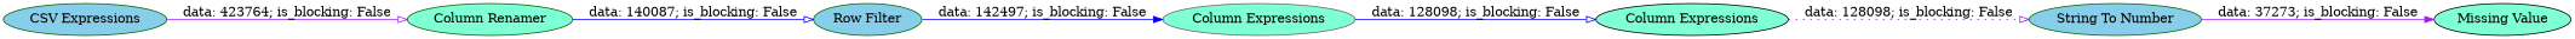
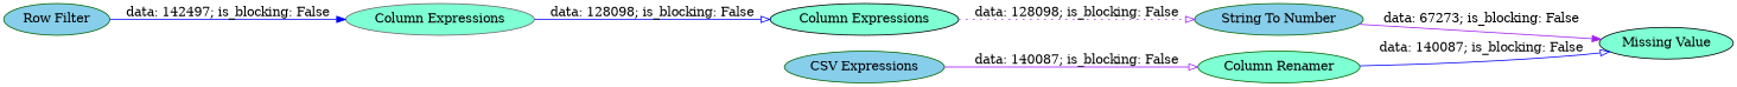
  digraph {
    rankdir=LR
    node [color=darkgreen fillcolor=aquamarine style=filled]
    edge [arrowhead=onormal color=blue style=solid]
    n1 [fillcolor=skyblue label="Row Filter"]
    n2 [color=gray40 label="Column Expressions"]
    n3 [color=black label="Column Expressions"]
    n4 [fillcolor=skyblue label="String To Number"]
    n5 [color=black label="Missing Value"]
    n6 [label="Column Renamer"]
    n7 [fillcolor=skyblue label="CSV Expressions"]
    n1 -> n2 [arrowhead=normal label="data: 142497; is_blocking: False"]
    n2 -> n3 [label="data: 128098; is_blocking: False"]
    n3 -> n4 [color=purple label="data: 128098; is_blocking: False" style=dotted]
-   n4 -> n5 [arrowhead=normal color=purple label="data: 37273; is_blocking: False"]
-   n6 -> n1 [label="data: 140087; is_blocking: False"]
-   n7 -> n6 [color=purple label="data: 423764; is_blocking: False"]
+   n4 -> n5 [arrowhead=normal color=purple label="data: 67273; is_blocking: False"]
+   n6 -> n5 [label="data: 140087; is_blocking: False"]
+   n7 -> n6 [color=purple label="data: 140087; is_blocking: False"]
  }
